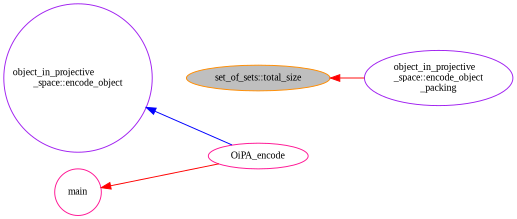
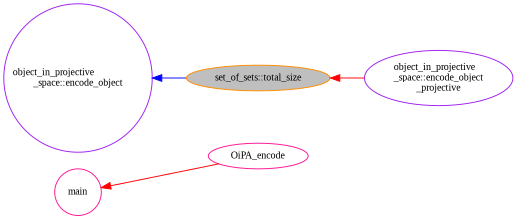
  digraph {
    fontname="Liberation Serif"
    rankdir=LR
    node [color=purple fillcolor=white fontname="Liberation Serif" fontsize=10 shape=ellipse style=filled]
    edge [color=red dir=back fontname="Liberation Serif" fontsize=10 labelfontname=Helvetica labelfontsize=10 style=solid]
    n1 [color=darkorange fillcolor=grey75 fontcolor=black height=0.2 label="set_of_sets::total_size" width=0.4]
-   n2 [height=0.2 label="object_in_projective\l_space::encode_object\l_packing" width=0.4]
+   n2 [height=0.2 label="object_in_projective\l_space::encode_object\l_projective" width=0.4]
    n3 [height=0.2 label="object_in_projective\l_space::encode_object" shape=circle width=0.4]
    n4 [color=deeppink height=0.2 label=OiPA_encode width=0.4]
    n5 [color=deeppink height=0.2 label=main shape=circle width=0.4]
    n1 -> n2
-   n3 -> n4 [color=blue]
+   n3 -> n1 [color=blue]
    n5 -> n4
  }
